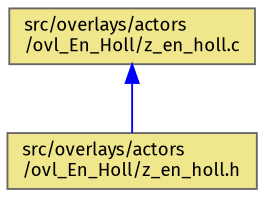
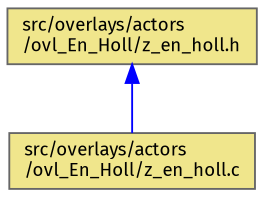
  digraph {
    fontname="Fira Sans"
    node [color=gray40 fillcolor=khaki fontname="Fira Sans" fontsize=10 shape=record style=filled]
    n1 [fontcolor=black height=0.2 label="src/overlays/actors\l/ovl_En_Holl/z_en_holl.h" width=0.4]
    n2 [height=0.2 label="src/overlays/actors\l/ovl_En_Holl/z_en_holl.c" width=0.4]
-   n2 -> n1 [color=blue dir=back fontname="Fira Sans" fontsize=10 labelfontname=Helvetica labelfontsize=10 style=solid]
+   n1 -> n2 [color=blue dir=back fontname="Fira Sans" fontsize=10 labelfontname=Helvetica labelfontsize=10 style=solid]
  }
